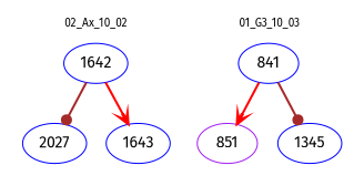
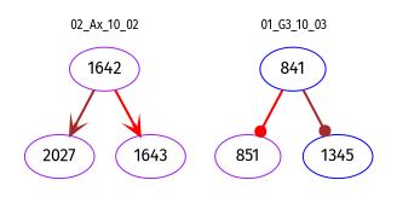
  digraph {
    fontname="Fira Sans"
    node [color=purple fontname="Fira Sans"]
    edge [arrowhead=dot color=brown fontname="Fira Sans" style=bold]
-   n1 [color=blue label=1642]
-   n2 [color=blue label=2027]
-   n3 [color=blue label=1643]
+   n1 [label=1642]
+   n2 [label=2027]
+   n3 [label=1643]
    n4 [color=blue label=841]
    n5 [label=851]
    n6 [color=blue label=1345]
    subgraph cluster_1 {
      color=white
      fontsize=10
      label="02_Ax_10_02"
      n1
      n2
      n3
    }
    subgraph cluster_2 {
      color=white
      fontsize=10
      label="01_G3_10_03"
      n4
      n5
      n6
    }
-   n1 -> n2
+   n1 -> n2 [arrowhead=vee]
    n1 -> n3 [arrowhead=vee color=red]
-   n4 -> n5 [arrowhead=vee color=red]
+   n4 -> n5 [color=red]
    n4 -> n6
  }
